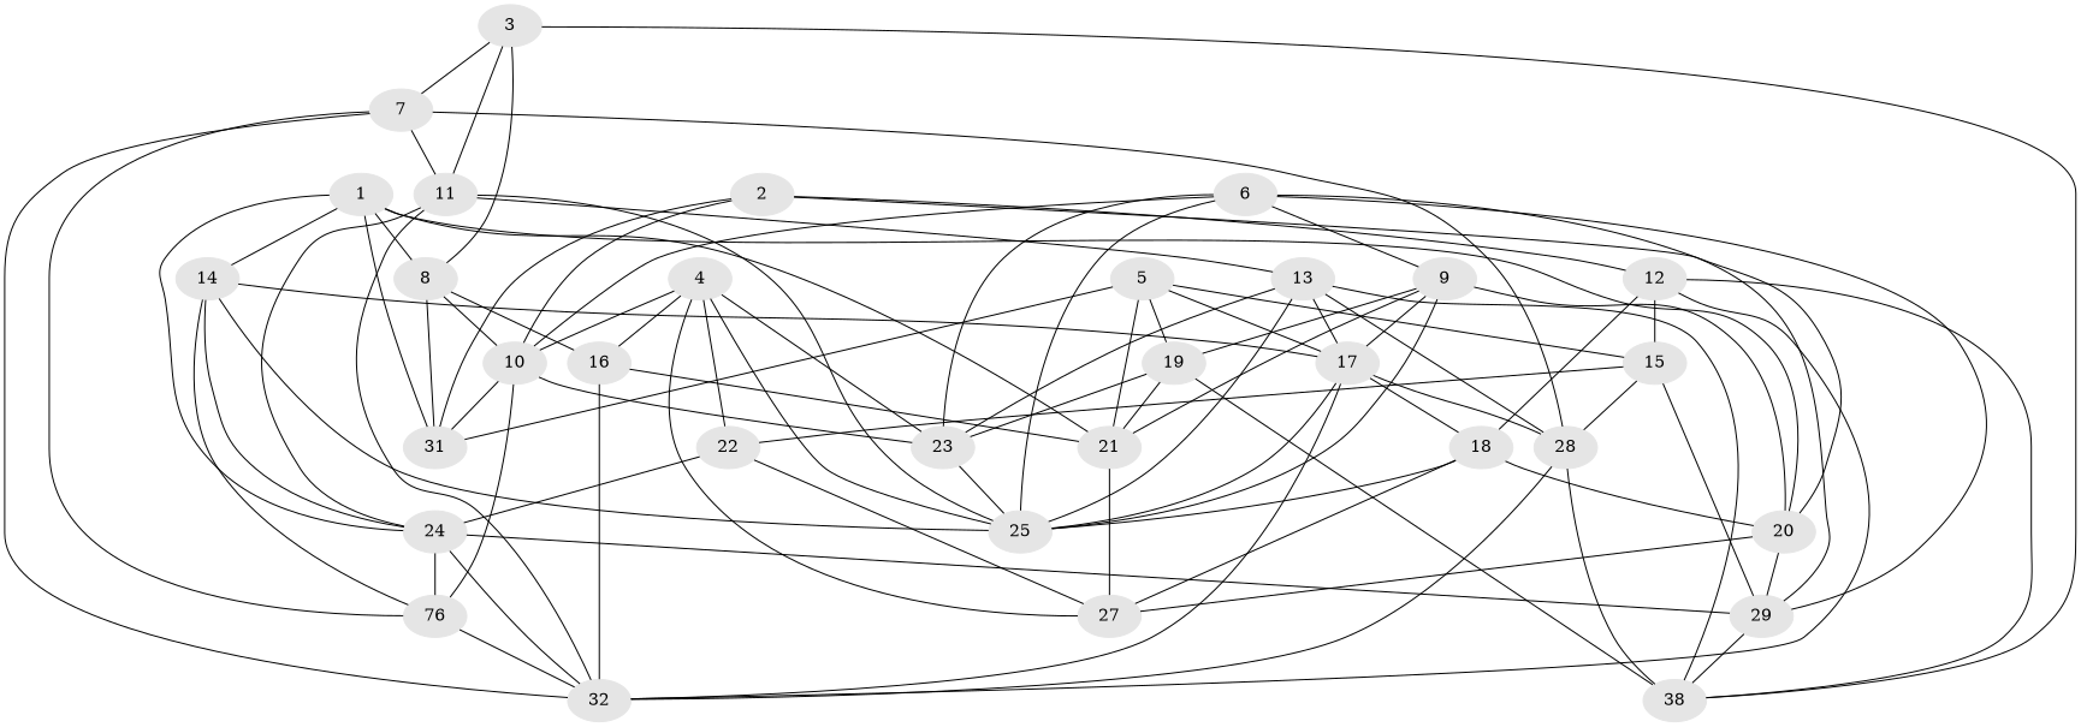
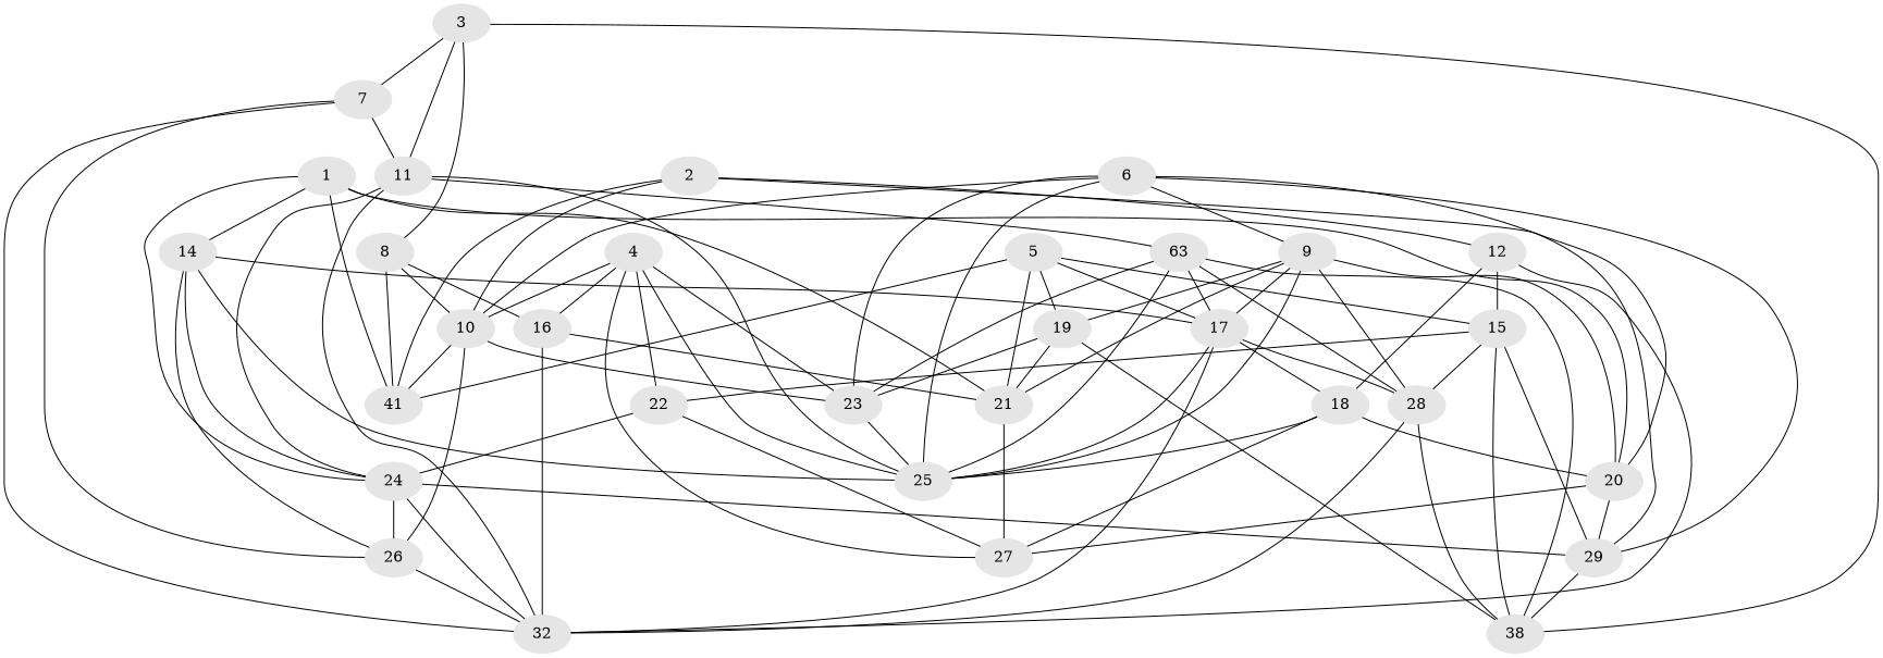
  graph {
    node [color=gray90 style=filled]
    edge [weight=1.0]
    1
    8
    14
    20
    21
    24
-   31
+   31 [label=41]
    10
    16
    25
    17
-   26 [label=76]
+   26
    29
    27
    32
    2
    12
    23
    18
    n20 [label=38]
    15
    3
    7
    11
    28
-   13
+   13 [label=63]
    4
    22
    5
    19
    6
    9
-   1 -- 8
    1 -- 14
    1 -- 20
    1 -- 21
    1 -- 24
    1 -- 31
    8 -- 31
    8 -- 10
    8 -- 16
    14 -- 24
    14 -- 25 [weight=2.0]
    14 -- 17
    14 -- 26
    20 -- 29
    20 -- 27
    21 -- 27
    24 -- 26
    24 -- 29
    24 -- 32
    10 -- 31
    10 -- 26 [weight=2.0]
    10 -- 23
    16 -- 21 [weight=2.0]
    16 -- 32 [weight=2.0]
    17 -- 25 [weight=2.0]
    17 -- 32
    17 -- 18 [weight=2.0]
    17 -- 28
    26 -- 32
    29 -- n20
    2 -- 31
    2 -- 10
    2 -- 29
    2 -- 12
    12 -- 32
    12 -- 18 [weight=2.0]
-   12 -- n20
+   15 -- n20
    12 -- 15
    23 -- 25
    18 -- 20
    18 -- 25
    18 -- 27
    15 -- 29
    15 -- 28 [weight=2.0]
    15 -- 22
    3 -- 8 [weight=2.0]
    3 -- n20
    3 -- 7
    3 -- 11
    7 -- 26
    7 -- 32
    7 -- 11
-   7 -- 28 [weight=2.0]
+   9 -- 28 [weight=2.0]
    11 -- 24
    11 -- 25
    11 -- 32
    11 -- 13
    28 -- 32
    28 -- n20
    13 -- 25
    13 -- 17
    13 -- 23
    13 -- n20
    13 -- 28
    4 -- 10
    4 -- 16
    4 -- 25
    4 -- 27
    4 -- 23
    4 -- 22
    22 -- 24
    22 -- 27
    5 -- 21
    5 -- 31 [weight=2.0]
    5 -- 17
    5 -- 15
    5 -- 19
    19 -- 21 [weight=2.0]
    19 -- 23
    19 -- n20
    6 -- 20
    6 -- 10
    6 -- 25
    6 -- 29
    6 -- 23
    6 -- 9
    9 -- 20
    9 -- 21
    9 -- 25
    9 -- 17
    9 -- 19
  }
